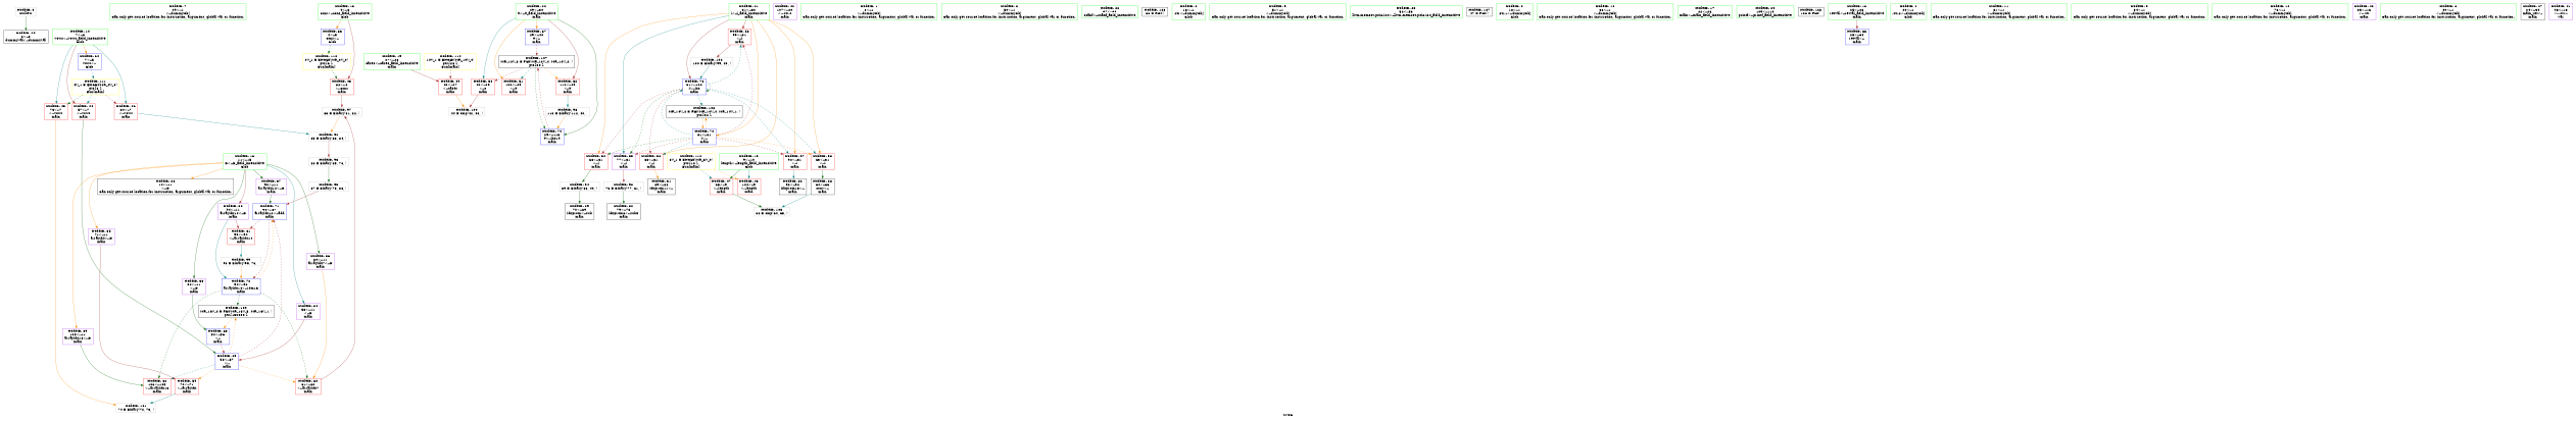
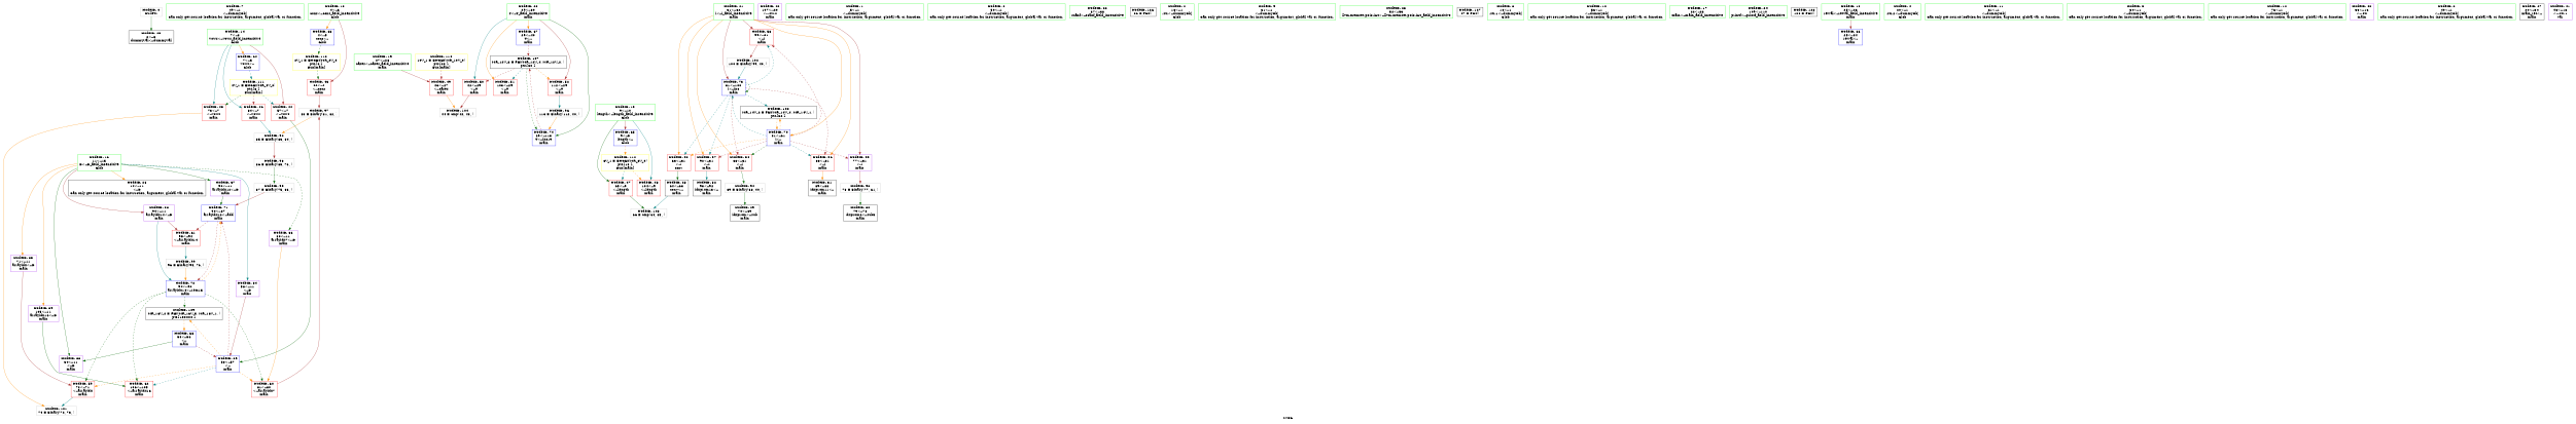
  digraph {
    label=SVFG
    node [color=green shape=record]
    edge [color=brown style=solid]
    n1 [color=grey label="{NodeID: 0\nNullPtr}"]
    n2 [color=black label="{NodeID: 25\n2\<--3\ndummyVal\<--dummyVal\n}"]
    n3 [label="{NodeID: 7\n49\<--1\n\<--dummyObj\nCan only get source location for instruction, argument, global var or function.}"]
    n4 [color=grey label="{NodeID: 97\n83 = Binary(81, 82, )\n}"]
    n5 [color=grey label="{NodeID: 92\n85 = Binary(83, 84, )\n}"]
    n6 [color=grey label="{NodeID: 93\n86 = Binary(85, 76, )\n}"]
    n7 [color=grey label="{NodeID: 95\n87 = Binary(75, 86, )\n}"]
    n8 [label="{NodeID: 14\n7\<--8\nvows\<--vows_field_insensitive\nGlob }"]
    n9 [color=red label="{NodeID: 44\n57\<--7\n\<--vows\nmain\n}"]
    n10 [color=red label="{NodeID: 45\n73\<--7\n\<--vows\nmain\n}"]
    n11 [color=red label="{NodeID: 46\n84\<--7\n\<--vows\nmain\n}"]
    n12 [color=blue label="{NodeID: 64\n7\<--5\nvows\<--\nGlob }"]
    n13 [color=blue label="{NodeID: 69\n58\<--57\n\<--\nmain\n}"]
    n14 [color=grey label="{NodeID: 101\n74 = Binary(72, 73, )\n}"]
    n15 [color=yellow label="{NodeID: 111\n4V_1 = ENCHI(MR_4V_0)\npts\{8 \}\nFun[main]}" style=double]
    n16 [color=red label="{NodeID: 59\n72\<--71\n\<--arrayidx\nmain\n}"]
    n17 [color=red label="{NodeID: 60\n81\<--80\n\<--arrayidx7\nmain\n}"]
    n18 [color=blue label="{NodeID: 71\n90\<--87\narrayidx12\<--add\nmain\n}"]
    n19 [color=red label="{NodeID: 62\n106\<--105\n\<--arrayidx16\nmain\n}"]
    n20 [color=black label="{NodeID: 109\nMR_16V_2 = PHI(MR_16V_5, MR_16V_1, )\npts\{150000 \}\n}"]
    n21 [color=grey label="{NodeID: 104\n44 = cmp(42, 43, )\n}"]
    n22 [label="{NodeID: 21\n31\<--32\ni\<--i_field_insensitive\nmain\n}"]
-   n23 [color=red label="{NodeID: 53\n63\<--31\n\<--i\nmain\n}"]
+   n23 [color=red label="{NodeID: 53\n63\<--31\n\<--i\nconv\n}"]
    n24 [color=red label="{NodeID: 54\n68\<--31\n\<--i\nmain\n}"]
    n25 [color=purple label="{NodeID: 55\n77\<--31\n\<--i\nmain\n}"]
    n26 [color=red label="{NodeID: 56\n88\<--31\n\<--i\nmain\n}"]
    n27 [color=red label="{NodeID: 57\n92\<--31\n\<--i\nmain\n}"]
    n28 [color=red label="{NodeID: 58\n99\<--31\n\<--i\nmain\n}"]
    n29 [color=blue label="{NodeID: 70\n31\<--61\ni\<--\nmain\n}"]
    n30 [color=blue label="{NodeID: 73\n31\<--100\ni\<--inc\nmain\n}"]
    n31 [color=black label="{NodeID: 28\n64\<--63\nconv\<--\nmain\n}"]
    n32 [color=grey label="{NodeID: 94\n69 = Binary(68, 40, )\n}"]
    n33 [color=grey label="{NodeID: 98\n78 = Binary(77, 61, )\n}"]
    n34 [color=black label="{NodeID: 31\n89\<--88\nidxprom11\<--\nmain\n}"]
    n35 [color=black label="{NodeID: 32\n93\<--92\nidxprom13\<--\nmain\n}"]
    n36 [color=grey label="{NodeID: 102\n100 = Binary(99, 40, )\n}"]
    n37 [color=black label="{NodeID: 108\nMR_14V_2 = PHI(MR_14V_4, MR_14V_1, )\npts\{32 \}\n}"]
    n38 [color=grey label="{NodeID: 103\n66 = cmp(64, 65, )\n}"]
    n39 [color=black label="{NodeID: 29\n70\<--69\nidxprom\<--sub\nmain\n}"]
    n40 [color=black label="{NodeID: 30\n79\<--78\nidxprom6\<--sub5\nmain\n}"]
    n41 [color=purple label="{NodeID: 35\n71\<--11\narrayidx\<--D\nmain\n}"]
    n42 [color=purple label="{NodeID: 42\n107\<--20\n\<--.str.2\nmain\n}"]
    n43 [color=red label="{NodeID: 49\n43\<--27\n\<--cases\nmain\n}"]
    n44 [color=blue label="{NodeID: 63\n4\<--5\ncons\<--\nGlob }"]
    n45 [color=yellow label="{NodeID: 110\n2V_1 = ENCHI(MR_2V_0)\npts\{6 \}\nFun[main]}" style=double]
    n46 [color=red label="{NodeID: 43\n82\<--4\n\<--cons\nmain\n}"]
    n47 [label="{NodeID: 1\n5\<--1\n\<--dummyObj\nCan only get source location for instruction, argument, global var or function.}"]
    n48 [label="{NodeID: 8\n50\<--1\n\<--dummyObj\nCan only get source location for instruction, argument, global var or function.}"]
    n49 [label="{NodeID: 15\n9\<--10\nlength\<--length_field_insensitive\nGlob }"]
    n50 [color=red label="{NodeID: 47\n65\<--9\n\<--length\nmain\n}"]
    n51 [color=red label="{NodeID: 48\n104\<--9\n\<--length\nmain\n}"]
+   n52 [color=blue label="{NodeID: 65\n9\<--5\nlength\<--\nGlob }"]
    n53 [color=yellow label="{NodeID: 112\n6V_1 = ENCHI(MR_6V_0)\npts\{10 \}\nFun[main]}" style=double]
    n54 [label="{NodeID: 22\n37\<--38\nscanf\<--scanf_field_insensitive\n}"]
    n55 [color=purple label="{NodeID: 36\n80\<--11\narrayidx7\<--D\nmain\n}"]
    n56 [color=black label="{NodeID: 126\n36 = PHI()\n}"]
    n57 [color=red label="{NodeID: 50\n42\<--29\n\<--T\nmain\n}"]
    n58 [color=red label="{NodeID: 61\n95\<--94\n\<--arrayidx14\nmain\n}"]
    n59 [color=blue label="{NodeID: 72\n94\<--96\narrayidx14\<--rem15\nmain\n}"]
    n60 [color=grey label="{NodeID: 99\n96 = Binary(95, 76, )\n}"]
    n61 [color=blue label="{NodeID: 68\n54\<--56\n\<--\nmain\n}"]
    n62 [label="{NodeID: 2\n16\<--1\n.str\<--dummyObj\nGlob }"]
    n63 [label="{NodeID: 9\n51\<--1\n\<--dummyObj\nCan only get source location for instruction, argument, global var or function.}"]
    n64 [label="{NodeID: 16\n11\<--15\nD\<--D_field_insensitive\nGlob }"]
    n65 [color=black label="{NodeID: 26\n14\<--11\n\<--D\nCan only get source location for instruction, argument, global var or function.}"]
    n66 [color=purple label="{NodeID: 33\n54\<--11\n\<--D\nmain\n}"]
    n67 [color=purple label="{NodeID: 34\n58\<--11\n\<--D\nmain\n}"]
    n68 [color=purple label="{NodeID: 37\n90\<--11\narrayidx12\<--D\nmain\n}"]
    n69 [color=purple label="{NodeID: 38\n94\<--11\narrayidx14\<--D\nmain\n}"]
    n70 [color=purple label="{NodeID: 39\n105\<--11\narrayidx16\<--D\nmain\n}"]
    n71 [label="{NodeID: 23\n52\<--53\nllvm.memset.p0i8.i64\<--llvm.memset.p0i8.i64_field_insensitive\n}"]
    n72 [color=black label="{NodeID: 127\n47 = PHI()\n}"]
    n73 [color=red label="{NodeID: 51\n103\<--29\n\<--T\nmain\n}"]
    n74 [label="{NodeID: 3\n18\<--1\n.str.1\<--dummyObj\nGlob }"]
    n75 [label="{NodeID: 10\n56\<--1\n\<--dummyObj\nCan only get source location for instruction, argument, global var or function.}"]
    n76 [label="{NodeID: 17\n22\<--23\nmain\<--main_field_insensitive\n}"]
    n77 [color=black label="{NodeID: 107\nMR_12V_3 = PHI(MR_12V_4, MR_12V_2, )\npts\{30 \}\n}"]
    n78 [color=red label="{NodeID: 52\n112\<--29\n\<--T\nmain\n}"]
    n79 [color=blue label="{NodeID: 74\n29\<--113\nT\<--inc19\nmain\n}"]
    n80 [color=grey label="{NodeID: 96\n113 = Binary(112, 40, )\n}"]
    n81 [label="{NodeID: 24\n109\<--110\nprintf\<--printf_field_insensitive\n}"]
    n82 [color=yellow label="{NodeID: 114\n10V_1 = ENCHI(MR_10V_0)\npts\{28 \}\nFun[main]}" style=double]
    n83 [color=black label="{NodeID: 128\n108 = PHI()\n}"]
    n84 [color=blue label="{NodeID: 66\n25\<--34\nretval\<--\nmain\n}"]
    n85 [label="{NodeID: 4\n20\<--1\n.str.2\<--dummyObj\nGlob }"]
    n86 [label="{NodeID: 11\n61\<--1\n\<--dummyObj\nCan only get source location for instruction, argument, global var or function.}"]
    n87 [label="{NodeID: 18\n25\<--26\nretval\<--retval_field_insensitive\nmain\n}"]
    n88 [color=blue label="{NodeID: 67\n29\<--40\nT\<--\nmain\n}"]
    n89 [label="{NodeID: 5\n34\<--1\n\<--dummyObj\nCan only get source location for instruction, argument, global var or function.}"]
    n90 [label="{NodeID: 12\n76\<--1\n\<--dummyObj\nCan only get source location for instruction, argument, global var or function.}"]
    n91 [label="{NodeID: 19\n27\<--28\ncases\<--cases_field_insensitive\nmain\n}"]
    n92 [color=purple label="{NodeID: 40\n35\<--16\n\<--.str\nmain\n}"]
    n93 [label="{NodeID: 6\n40\<--1\n\<--dummyObj\nCan only get source location for instruction, argument, global var or function.}"]
    n94 [label="{NodeID: 13\n4\<--6\ncons\<--cons_field_insensitive\nGlob }"]
    n95 [label="{NodeID: 20\n29\<--30\nT\<--T_field_insensitive\nmain\n}"]
    n96 [color=black label="{NodeID: 27\n24\<--34\nmain_ret\<--\nmain\n}"]
    n97 [color=purple label="{NodeID: 41\n46\<--18\n\<--.str.1\nvar\n}"]
    n1 -> n2 [color=darkgreen]
    n4 -> n5 [color=darkorange]
    n5 -> n6
    n6 -> n7 [color=darkgreen]
    n7 -> n18
    n8 -> n9
    n8 -> n10 [color=teal]
    n8 -> n11 [color=teal]
    n8 -> n12 [color=darkorange]
    n9 -> n13 [color=darkgreen]
    n10 -> n14 [color=darkorange]
    n11 -> n5 [color=teal]
    n12 -> n15 [color=teal style=dashed]
    n13 -> n16 [color=darkorange style=dashed]
    n13 -> n17 [color=darkorange style=dashed]
    n13 -> n18 [style=dashed]
    n13 -> n19 [color=teal style=dashed]
    n13 -> n20 [color=darkorange style=dashed]
    n15 -> n9 [color=teal style=dashed]
    n15 -> n10 [color=darkgreen style=dashed]
    n15 -> n11 [style=dashed]
    n16 -> n14 [color=teal]
    n17 -> n4
    n18 -> n58 [style=dashed]
    n18 -> n59 [style=dashed]
    n20 -> n61 [color=darkorange style=dashed]
    n22 -> n23 [color=darkorange]
    n22 -> n24 [color=darkorange]
-   n22 -> n25 [color=teal]
+   n22 -> n25
    n22 -> n26 [color=darkorange]
    n22 -> n27 [color=darkorange]
    n22 -> n28
    n22 -> n29 [color=darkorange]
    n22 -> n30
    n23 -> n31 [color=darkgreen]
    n24 -> n32 [color=darkgreen]
    n25 -> n33
    n26 -> n34 [color=darkorange]
    n27 -> n35 [color=teal]
    n28 -> n36
    n29 -> n23 [color=darkorange style=dashed]
    n29 -> n24 [color=darkgreen style=dashed]
    n29 -> n25 [style=dashed]
    n29 -> n26 [color=teal style=dashed]
    n29 -> n27 [style=dashed]
    n29 -> n28 [style=dashed]
    n29 -> n30 [color=teal style=dashed]
    n29 -> n37 [color=darkorange style=dashed]
    n30 -> n23 [color=teal style=dashed]
    n30 -> n24 [style=dashed]
-   n30 -> n25 [color=darkgreen style=dashed]
    n30 -> n26 [style=dashed]
    n30 -> n27 [color=teal style=dashed]
    n30 -> n28 [color=teal style=dashed]
    n30 -> n30 [color=darkgreen style=dashed]
    n30 -> n37 [color=teal style=dashed]
    n31 -> n38 [color=teal]
    n32 -> n39 [color=darkgreen]
    n33 -> n40 [color=darkgreen]
    n36 -> n30 [color=teal]
    n37 -> n29 [color=darkorange style=dashed]
    n41 -> n16
    n43 -> n21 [color=darkorange]
    n44 -> n45 [color=darkgreen style=dashed]
    n45 -> n46 [color=darkgreen style=dashed]
    n46 -> n4
    n49 -> n50 [color=darkgreen]
    n49 -> n51 [color=teal]
+   n49 -> n52
    n50 -> n38 [color=darkgreen]
+   n52 -> n53 [color=darkorange style=dashed]
    n53 -> n50 [color=teal style=dashed]
    n53 -> n51 [color=darkorange style=dashed]
    n55 -> n17 [color=darkorange]
    n57 -> n21
    n58 -> n60 [color=teal]
+   n59 -> n16 [color=darkgreen style=dashed]
    n59 -> n17 [color=darkgreen style=dashed]
    n59 -> n18 [color=darkorange style=dashed]
    n59 -> n19 [color=darkgreen style=dashed]
    n59 -> n20 [color=darkgreen style=dashed]
    n60 -> n59 [color=darkorange]
    n61 -> n13 [style=dashed]
    n64 -> n41 [color=darkorange]
-   n64 -> n55 [color=darkgreen]
+   n64 -> n55 [color=darkgreen style=dashed]
    n64 -> n65 [color=darkorange]
    n64 -> n66 [color=darkgreen]
    n64 -> n67 [color=teal]
    n64 -> n68 [color=darkgreen]
    n64 -> n69
    n64 -> n70 [color=darkorange]
-   n66 -> n61 [color=darkgreen]
+   n61 -> n66 [color=darkgreen]
    n67 -> n13
    n68 -> n18 [color=darkgreen]
    n69 -> n58
    n69 -> n59 [color=teal]
    n70 -> n19 [color=darkgreen]
    n77 -> n57 [style=dashed]
    n77 -> n73 [color=teal style=dashed]
    n77 -> n78 [color=darkorange style=dashed]
    n77 -> n79 [color=darkgreen style=dashed]
    n78 -> n80 [color=teal]
    n79 -> n77 [style=dashed]
    n80 -> n79 [color=darkorange]
    n82 -> n43 [style=dashed]
    n87 -> n84
    n88 -> n77 [style=dashed]
    n91 -> n43
    n94 -> n44 [color=darkorange]
    n94 -> n46
    n95 -> n57 [color=teal]
    n95 -> n73 [color=darkorange]
    n95 -> n78
    n95 -> n79 [color=darkgreen]
    n95 -> n88 [color=darkorange]
  }
